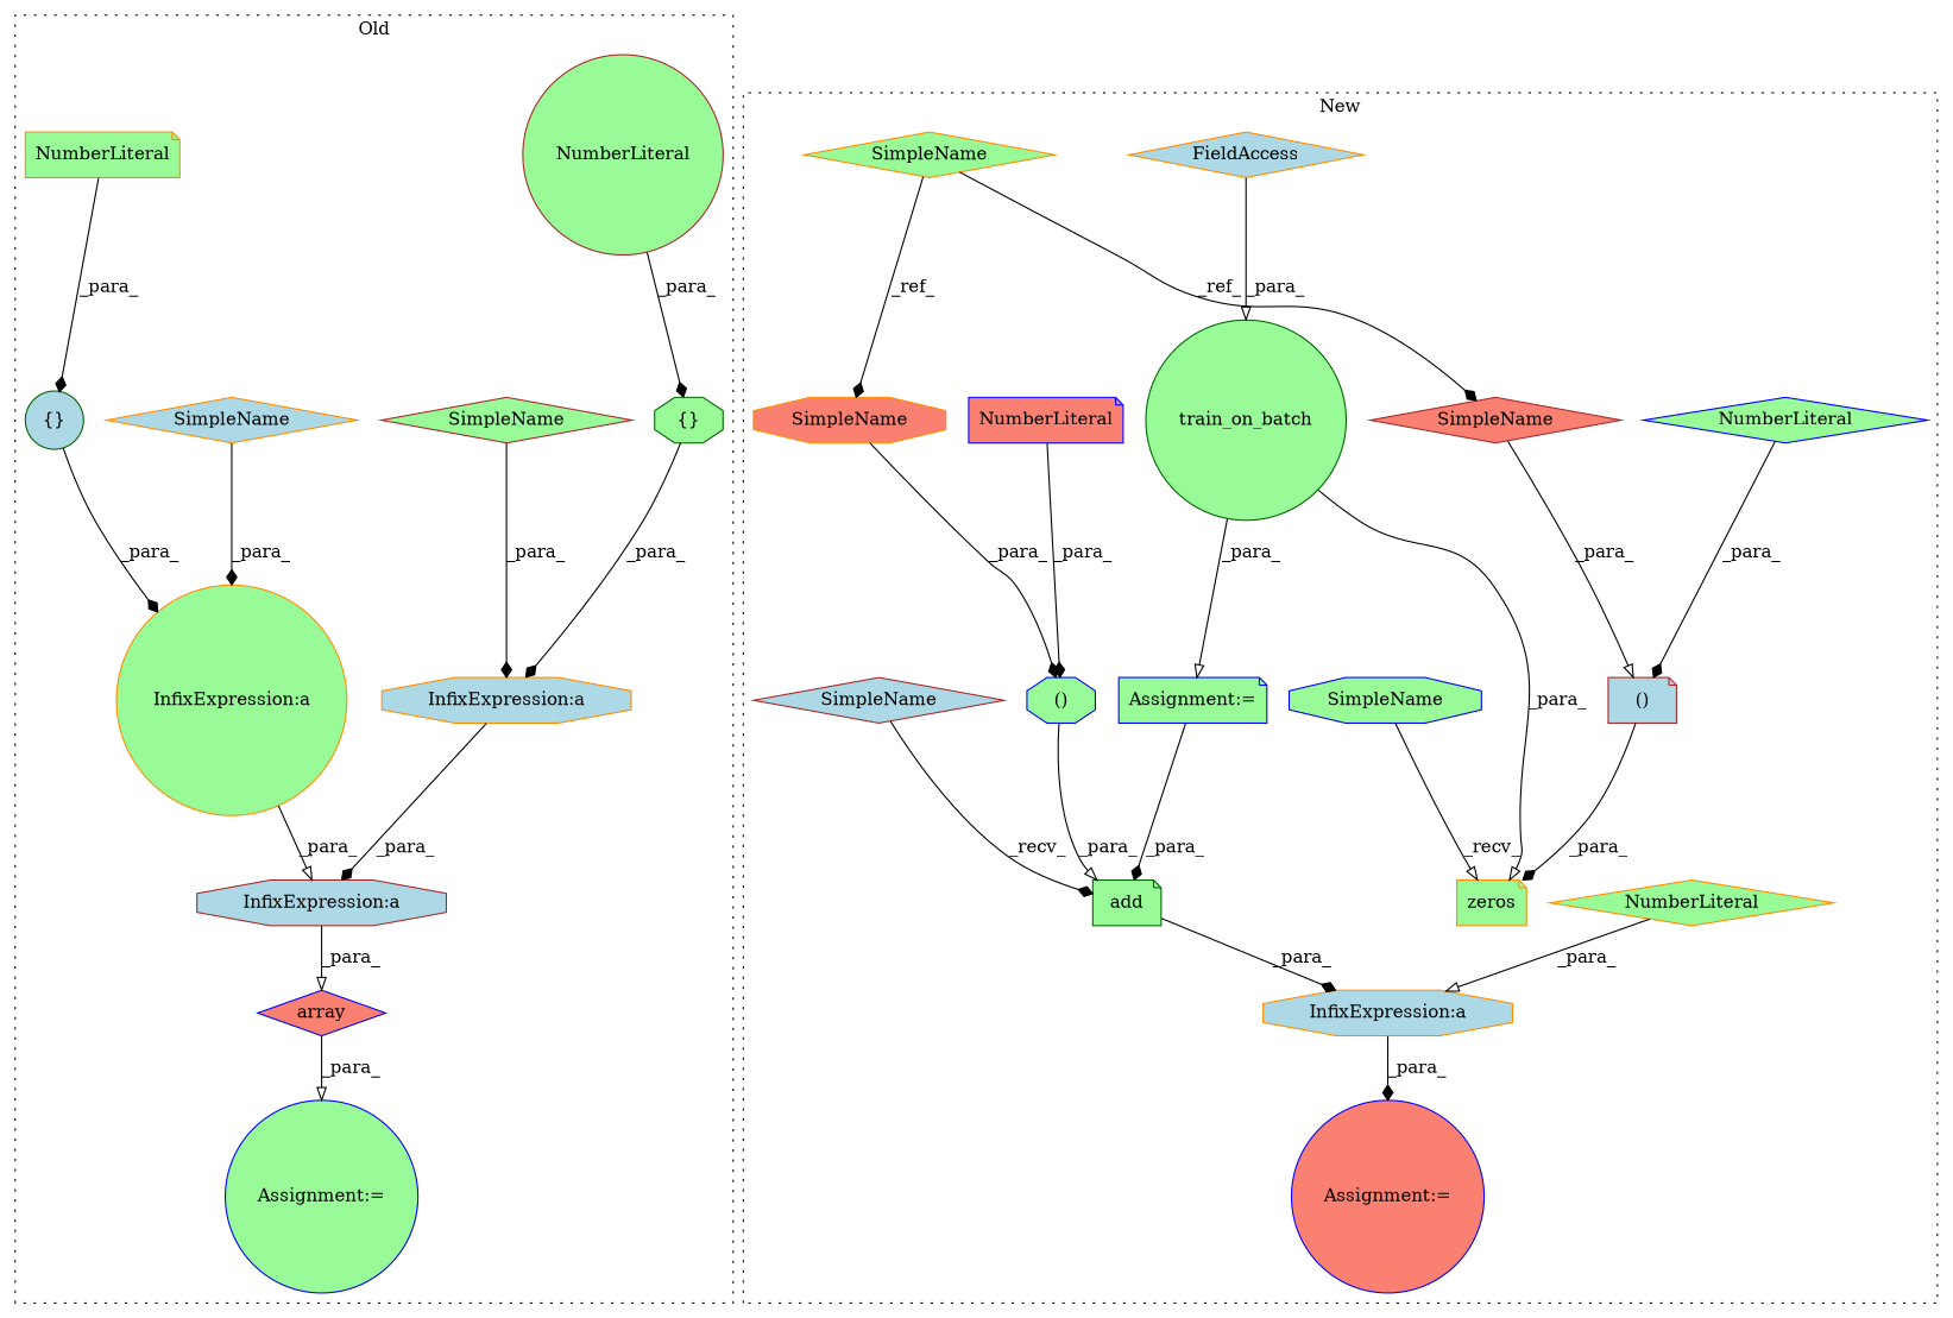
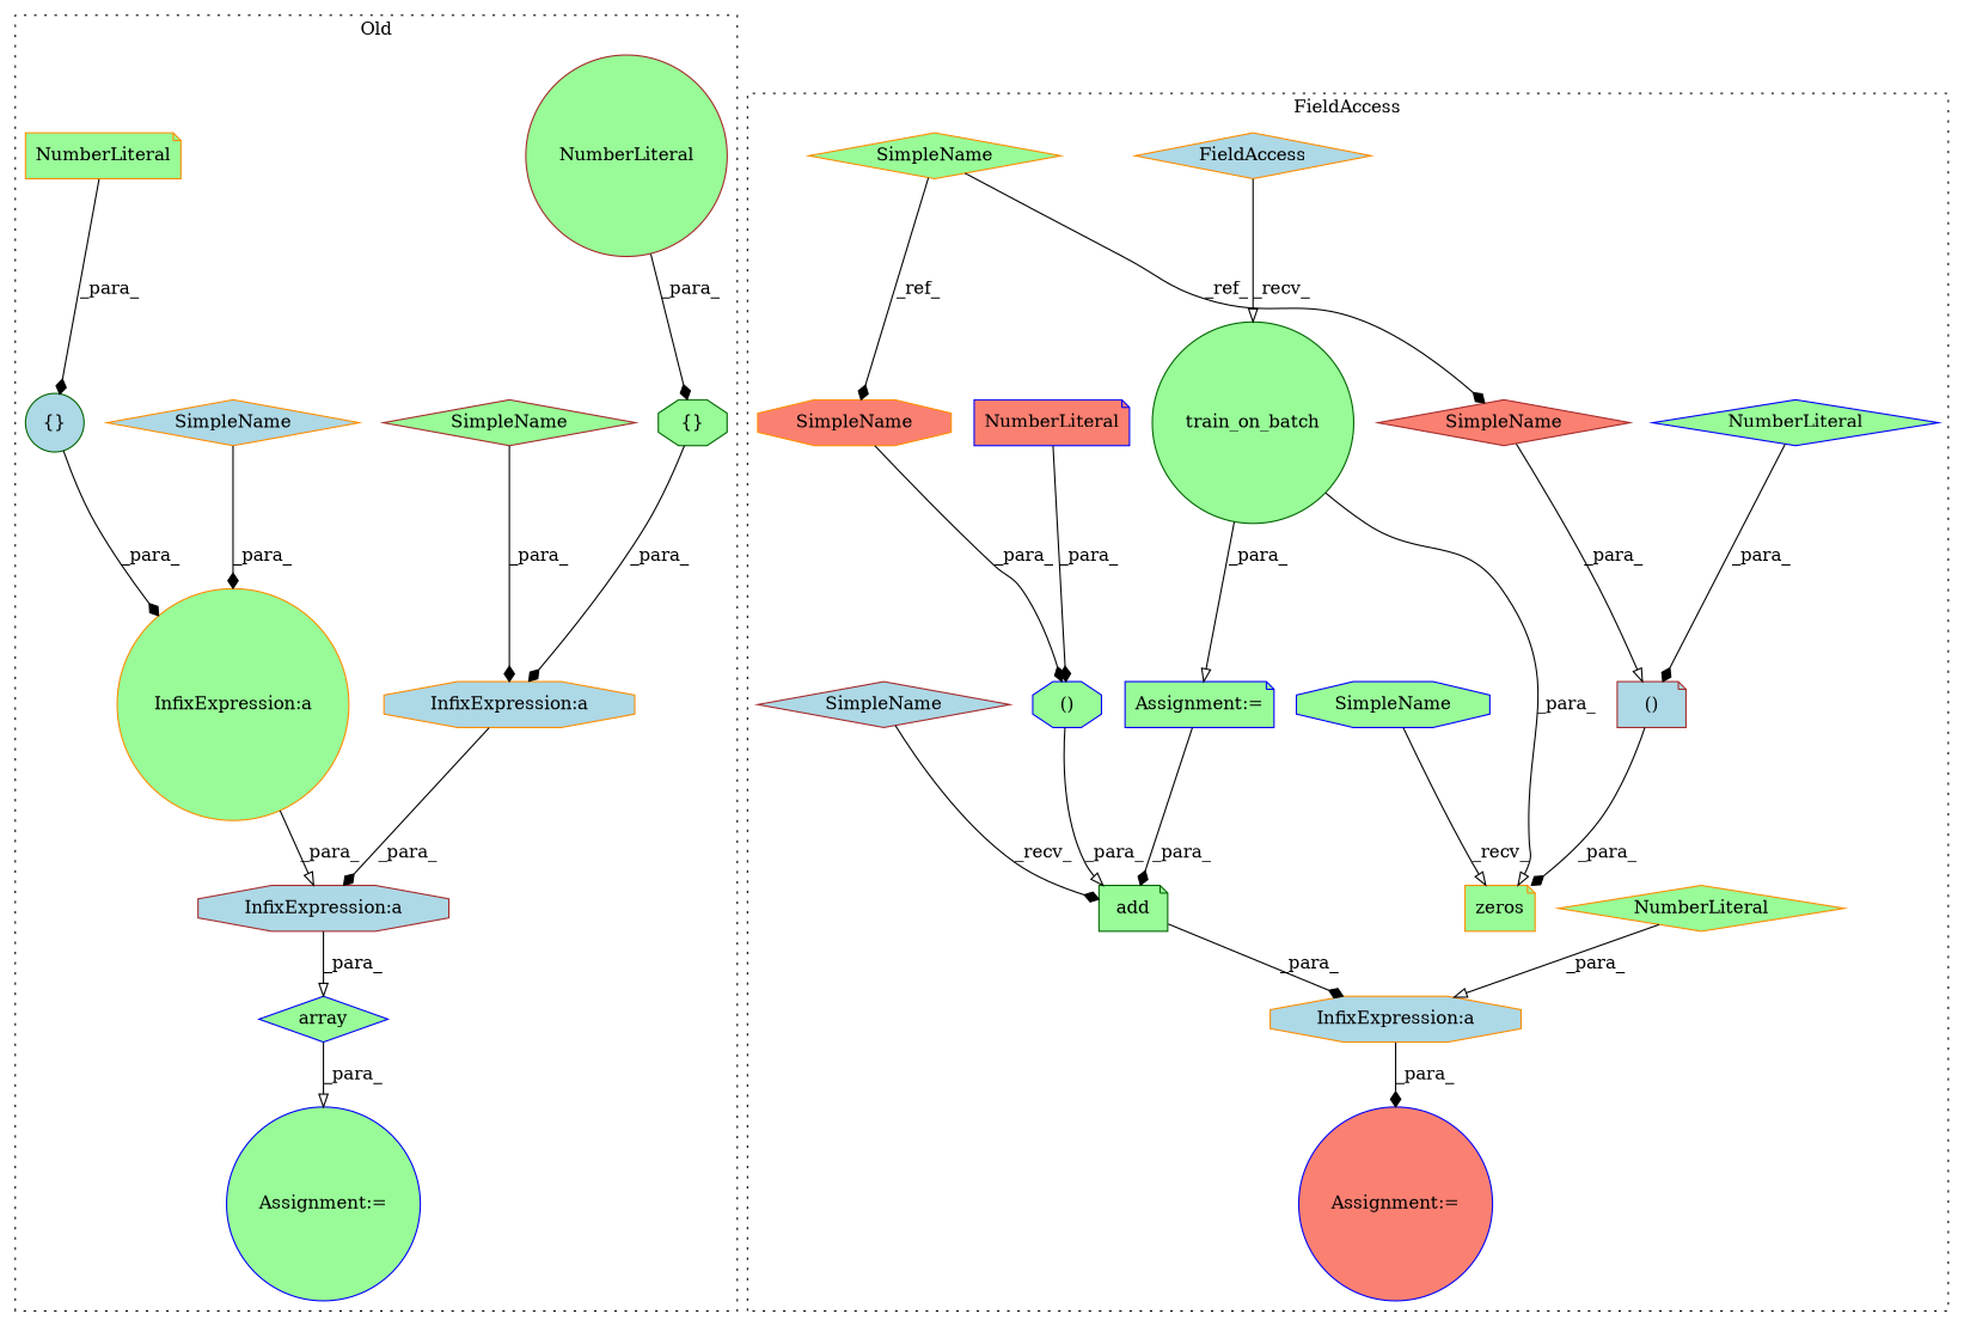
  digraph {
    node [a=42 color=darkorange fillcolor=palegreen l=1 s=3615 shape=diamond style=filled]
    edge [arrowhead=diamond]
-   n1 [a=32 color=blue fillcolor=salmon l="6,1" label=array s="3374,3437"]
+   n1 [a=32 color=blue l="6,1" label=array s="3374,3437"]
    n2 [a=4 color=darkgreen l="1,1" label="{}" s="3420,3422" shape=octagon]
    n3 [a=7 color=blue label="Assignment:=" s=3367 shape=circle]
    n4 [a=34 color=brown label=NumberLiteral s=3421 shape=circle]
    n5 [a=4 color=darkgreen fillcolor=lightblue l="1,1" label="{}" s="3390,3392" shape=circle]
    n6 [a=34 label=NumberLiteral s=3391 shape=note]
    n7 [a=27 l=3 label="InfixExpression:a" s=3393 shape=circle]
    n8 [a=27 color=brown fillcolor=lightblue l=3 label="InfixExpression:a" s=3407 shape=octagon]
    n9 [a=27 fillcolor=lightblue l=3 label="InfixExpression:a" s=3423 shape=octagon]
    n10 [color=brown l=10 label=SimpleName s=3426]
    n11 [fillcolor=lightblue l=10 label=SimpleName s=3396]
    n12 [a=32 l="13,2" label=zeros s="3602,3639" shape=note]
    n13 [a=7 color=blue label="Assignment:=" s=3552 shape=note]
    n14 [a=106 color=brown fillcolor=lightblue l=24 label="()" shape=note]
    n15 [a=34 color=blue label=NumberLiteral s=3638]
    n16 [a=32 color=darkgreen l="4,1" label=add s="3670,3697" shape=note]
    n17 [a=106 color=blue l=24 label="()" s=3506 shape=octagon]
    n18 [a=27 fillcolor=lightblue l=3 label="InfixExpression:a" s=3661 shape=octagon]
    n19 [a=34 color=blue fillcolor=salmon label=NumberLiteral s=3529 shape=note]
    n20 [a=34 l=3 label=NumberLiteral s=3658]
    n21 [l=10 label=SimpleName s=3106]
    n22 [a=7 color=blue fillcolor=salmon label="Assignment:=" s=3656 shape=circle]
    n23 [a=32 color=darkgreen l="15,1" label=train_on_batch s="3572,3641" shape=circle]
    n24 [a=22 fillcolor=lightblue l=18 label=FieldAccess s=3553]
    n25 [color=brown fillcolor=salmon l=10 label=SimpleName]
    n26 [fillcolor=salmon l=10 label=SimpleName s=3506 shape=octagon]
    n27 [color=blue l=5 label=SimpleName s=3596 shape=octagon]
    n28 [color=brown fillcolor=lightblue l=5 label=SimpleName s=3664]
    subgraph cluster_1 {
      label=Old
      style=dotted
      n1
      n2
      n3
      n4
      n5
      n6
      n7
      n8
      n9
      n10
      n11
    }
    subgraph cluster_2 {
-     label=New
+     label=FieldAccess
      style=dotted
      n12
      n13
      n14
      n15
      n16
      n17
      n18
      n19
      n20
      n21
      n22
      n23
      n24
      n25
      n26
      n27
      n28
    }
    n1 -> n3 [arrowhead=onormal label=_para_]
    n2 -> n9 [label=_para_]
    n4 -> n2 [label=_para_]
    n5 -> n7 [label=_para_]
    n6 -> n5 [label=_para_]
    n7 -> n8 [arrowhead=onormal label=_para_]
    n8 -> n1 [arrowhead=onormal label=_para_]
    n9 -> n8 [label=_para_]
    n10 -> n9 [label=_para_]
    n11 -> n7 [label=_para_]
    n13 -> n16 [label=_para_]
    n14 -> n12 [label=_para_]
    n15 -> n14 [label=_para_]
    n16 -> n18 [label=_para_]
    n17 -> n16 [arrowhead=onormal label=_para_]
    n18 -> n22 [label=_para_]
    n19 -> n17 [label=_para_]
    n20 -> n18 [arrowhead=onormal label=_para_]
    n21 -> n25 [label=_ref_]
    n21 -> n26 [label=_ref_]
    n23 -> n12 [arrowhead=onormal label=_para_]
    n23 -> n13 [arrowhead=onormal label=_para_]
-   n24 -> n23 [arrowhead=onormal label=_para_]
+   n24 -> n23 [arrowhead=onormal label=_recv_]
    n25 -> n14 [arrowhead=onormal label=_para_]
    n26 -> n17 [label=_para_]
    n27 -> n12 [arrowhead=onormal label=_recv_]
    n28 -> n16 [label=_recv_]
  }
